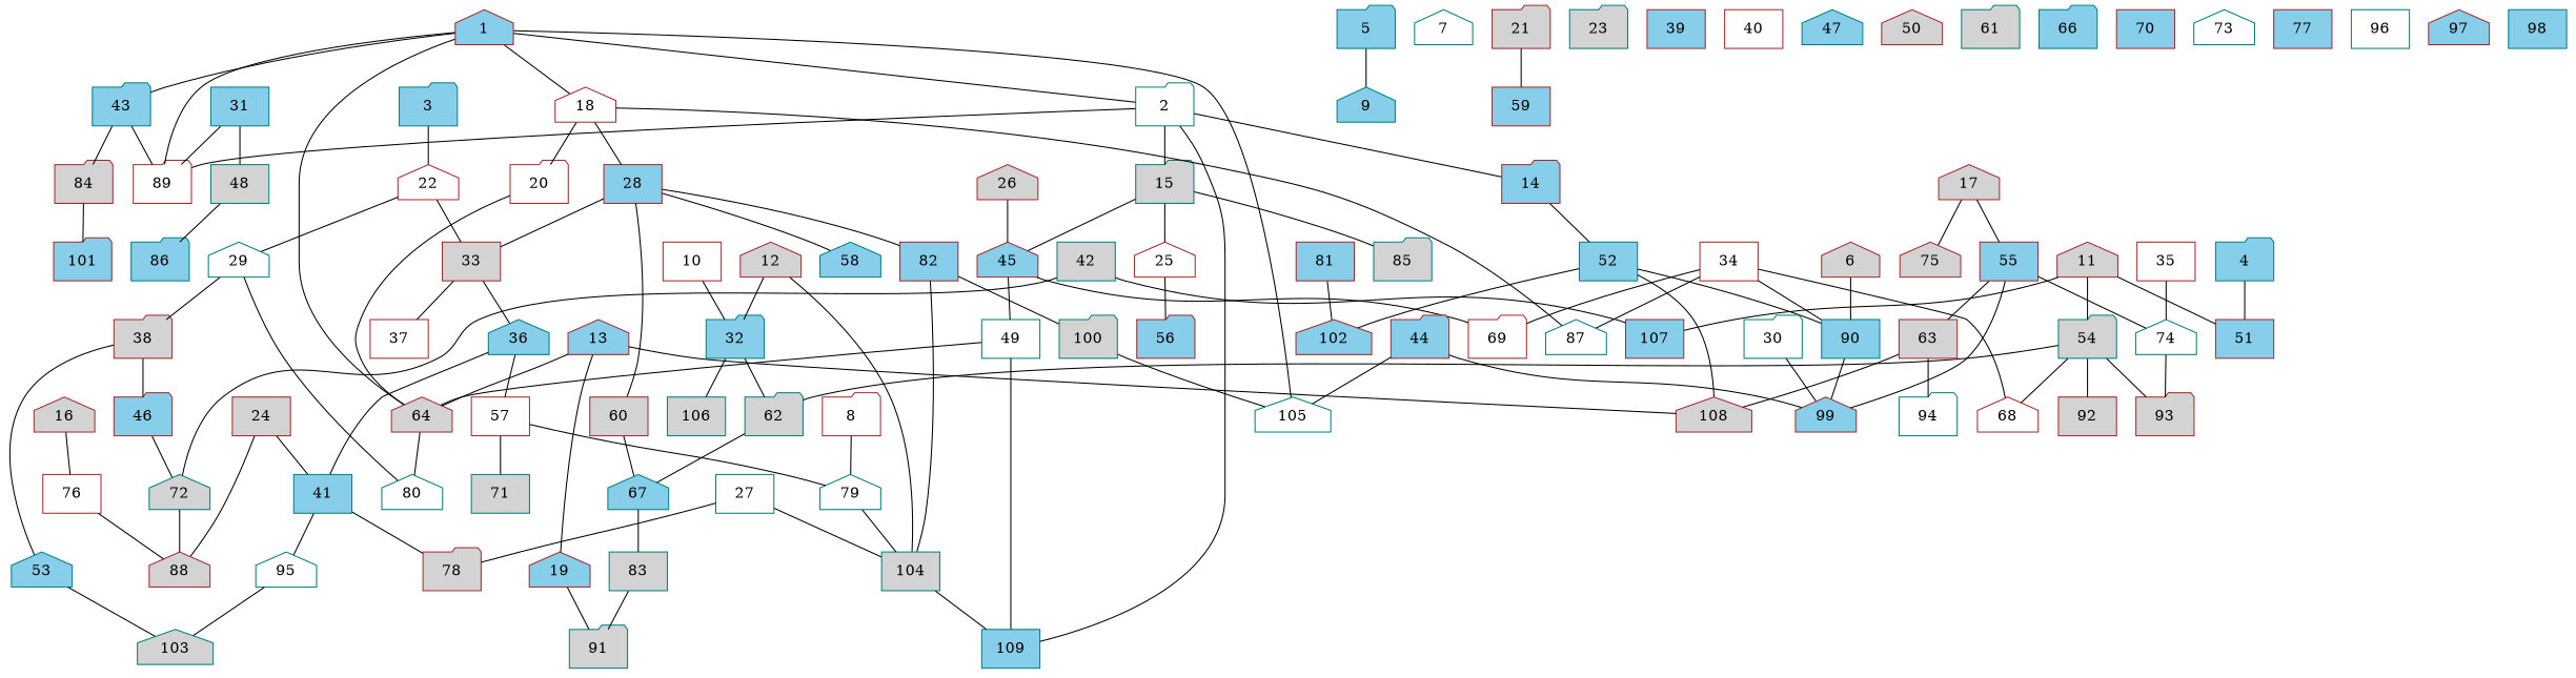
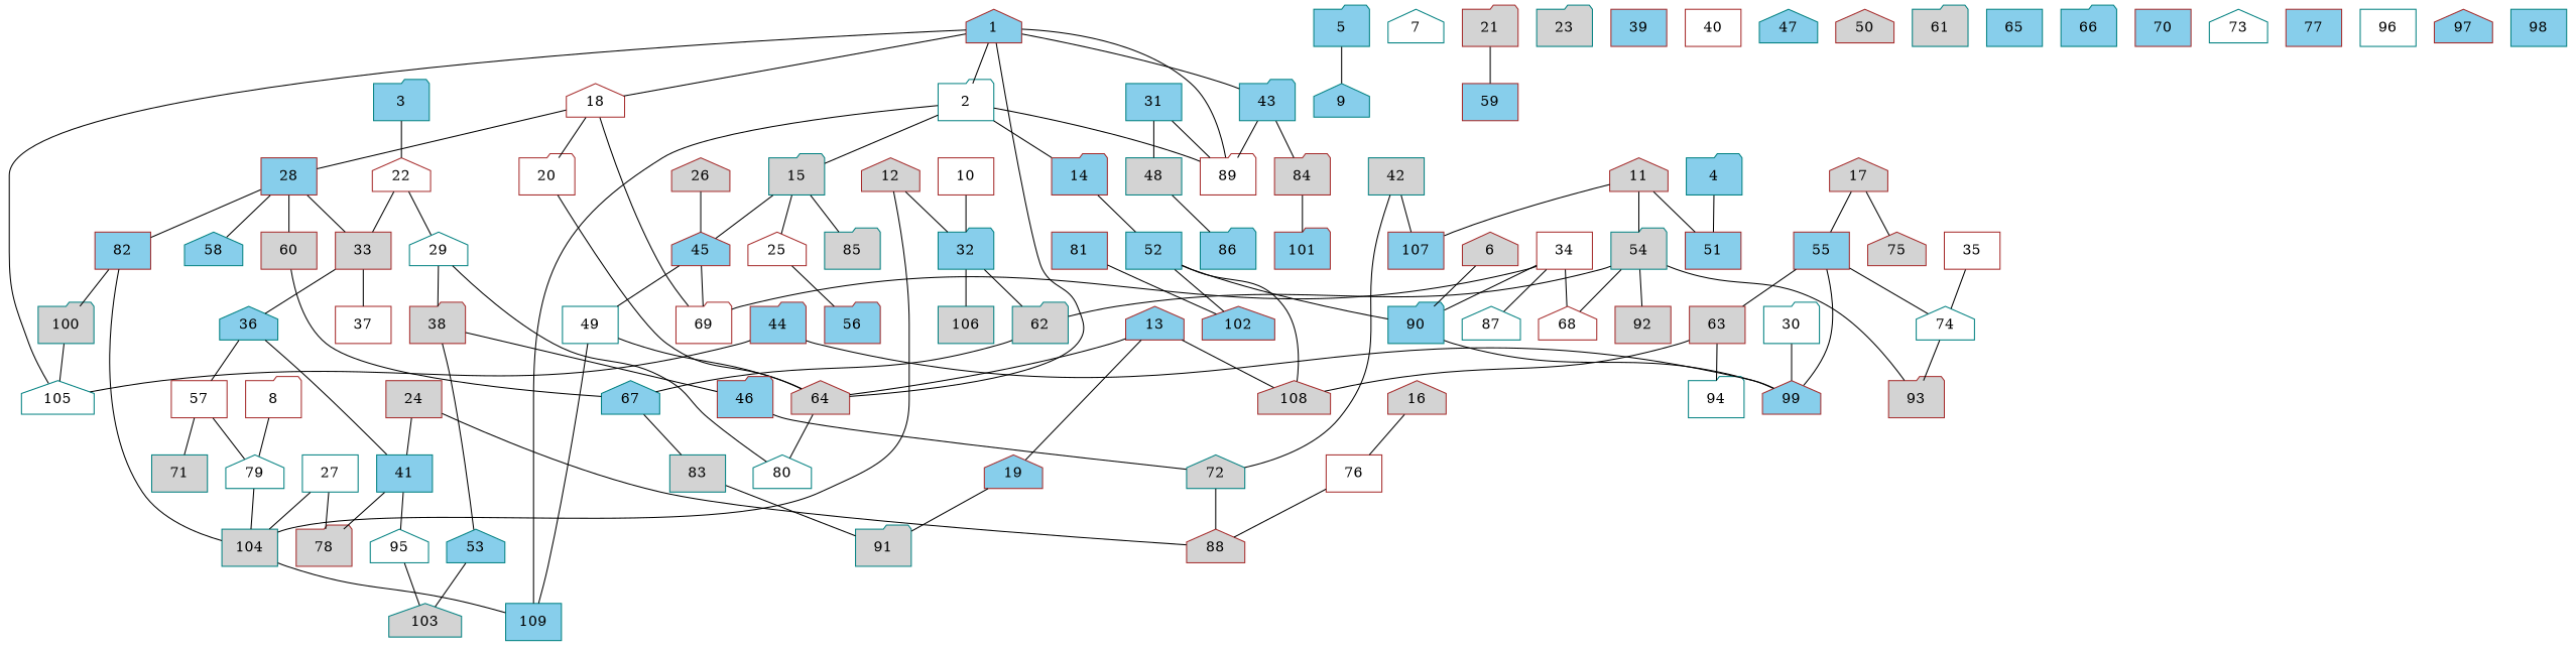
  graph {
    node [color=brown fillcolor=skyblue shape=house style=filled]
    2 [color=teal fillcolor=white shape=folder]
    1
    18 [fillcolor=white]
    43 [color=teal shape=folder]
    64 [fillcolor=lightgrey]
    89 [fillcolor=white shape=folder]
    105 [color=teal fillcolor=white]
    14 [shape=folder]
    15 [color=teal fillcolor=lightgrey shape=folder]
    109 [color=teal shape=box]
    20 [fillcolor=white shape=folder]
    28 [shape=box]
    87 [color=teal fillcolor=white]
    84 [fillcolor=lightgrey shape=folder]
    80 [color=teal fillcolor=white]
    52 [color=teal shape=box]
    25 [fillcolor=white]
    45
    85 [color=teal fillcolor=lightgrey shape=folder]
    3 [color=teal shape=folder]
    22 [fillcolor=white]
    29 [color=teal fillcolor=white]
    33 [fillcolor=lightgrey shape=box]
    4 [color=teal shape=folder]
    51 [shape=box]
    5 [color=teal shape=folder]
    9 [color=teal]
    6 [fillcolor=lightgrey]
-   90 [color=teal shape=box]
+   90 [color=teal shape=folder]
    99
    7 [color=teal fillcolor=white]
    8 [fillcolor=white shape=folder]
    79 [color=teal fillcolor=white]
    104 [color=teal fillcolor=lightgrey shape=box]
    10 [fillcolor=white shape=box]
    32 [color=teal shape=folder]
    62 [color=teal fillcolor=lightgrey shape=folder]
    106 [color=teal fillcolor=lightgrey shape=box]
    11 [fillcolor=lightgrey]
    54 [color=teal fillcolor=lightgrey shape=folder]
    107 [shape=box]
    68 [fillcolor=white]
    92 [fillcolor=lightgrey shape=box]
    93 [fillcolor=lightgrey shape=folder]
    12 [fillcolor=lightgrey]
    13
    19
    108 [fillcolor=lightgrey]
    91 [color=teal fillcolor=lightgrey shape=folder]
    102
    56 [shape=folder]
    69 [fillcolor=white shape=folder]
    49 [color=teal fillcolor=white shape=box]
    16 [fillcolor=lightgrey]
    76 [fillcolor=white shape=box]
    88 [fillcolor=lightgrey]
    17 [fillcolor=lightgrey]
    55 [shape=box]
    75 [fillcolor=lightgrey]
    74 [color=teal fillcolor=white]
    63 [fillcolor=lightgrey shape=box]
    58 [color=teal]
    60 [fillcolor=lightgrey shape=box]
    82 [shape=box]
    21 [fillcolor=lightgrey shape=folder]
    59 [shape=box]
    38 [fillcolor=lightgrey shape=folder]
    36 [color=teal]
    37 [fillcolor=white shape=box]
    23 [color=teal fillcolor=lightgrey shape=folder]
    24 [fillcolor=lightgrey shape=box]
    41 [color=teal shape=box]
    78 [fillcolor=lightgrey shape=folder]
    95 [color=teal fillcolor=white]
    26 [fillcolor=lightgrey]
    86 [color=teal shape=folder]
    27 [color=teal fillcolor=white shape=box]
    67 [color=teal]
    100 [color=teal fillcolor=lightgrey shape=folder]
    46 [shape=folder]
    53 [color=teal]
    30 [color=teal fillcolor=white shape=folder]
    31 [color=teal shape=box]
    48 [color=teal fillcolor=lightgrey shape=box]
    57 [fillcolor=white shape=box]
    34 [fillcolor=white shape=box]
    35 [fillcolor=white shape=box]
    71 [color=teal fillcolor=lightgrey shape=box]
    72 [color=teal fillcolor=lightgrey]
    103 [color=teal fillcolor=lightgrey]
    39 [shape=box]
    40 [fillcolor=white shape=box]
    42 [color=teal fillcolor=lightgrey shape=box]
    101 [shape=folder]
    44 [shape=folder]
    47 [color=teal]
    50 [fillcolor=lightgrey]
    94 [color=teal fillcolor=white shape=folder]
    83 [color=teal fillcolor=lightgrey shape=box]
    61 [color=teal fillcolor=lightgrey shape=folder]
+   65 [color=teal shape=box]
    66 [color=teal shape=folder]
    70 [shape=box]
    73 [color=teal fillcolor=white]
    77 [shape=box]
    81 [shape=box]
    96 [color=teal fillcolor=white shape=box]
    97
    98 [color=teal shape=box]
    2 -- 89
    2 -- 14
    2 -- 15
    2 -- 109
    1 -- 2
    1 -- 18
    1 -- 43
    1 -- 64
    1 -- 89
    1 -- 105
    18 -- 20
    18 -- 28
-   18 -- 87
+   18 -- 69
    43 -- 89
    43 -- 84
    64 -- 80
    14 -- 52
    15 -- 25
    15 -- 45
    15 -- 85
    20 -- 64
    28 -- 33
    28 -- 58
    28 -- 60
    28 -- 82
    84 -- 101
    52 -- 90
    52 -- 108
    52 -- 102
    25 -- 56
    45 -- 69
    45 -- 49
    3 -- 22
    22 -- 29
    22 -- 33
    29 -- 80
    29 -- 38
    33 -- 36
    33 -- 37
    4 -- 51
    5 -- 9
    6 -- 90
    90 -- 99
    8 -- 79
    79 -- 104
    104 -- 109
    10 -- 32
    32 -- 62
    32 -- 106
    62 -- 67
    11 -- 51
    11 -- 54
    11 -- 107
    54 -- 62
    54 -- 68
    54 -- 92
    54 -- 93
    12 -- 104
    12 -- 32
    13 -- 64
    13 -- 19
    13 -- 108
    19 -- 91
    49 -- 64
    49 -- 109
    16 -- 76
    76 -- 88
    17 -- 55
    17 -- 75
    55 -- 99
    55 -- 74
    55 -- 63
    74 -- 93
    63 -- 108
    63 -- 94
    60 -- 67
    82 -- 104
    82 -- 100
    21 -- 59
    38 -- 46
    38 -- 53
    36 -- 41
    36 -- 57
    24 -- 88
    24 -- 41
    41 -- 78
    41 -- 95
    95 -- 103
    26 -- 45
    27 -- 104
    27 -- 78
    67 -- 83
    100 -- 105
    46 -- 72
    53 -- 103
    30 -- 99
    31 -- 89
    31 -- 48
    48 -- 86
    57 -- 79
    57 -- 71
    34 -- 87
    34 -- 90
    34 -- 68
    34 -- 69
    35 -- 74
    72 -- 88
    42 -- 107
    42 -- 72
    44 -- 105
    44 -- 99
    83 -- 91
    81 -- 102
  }
